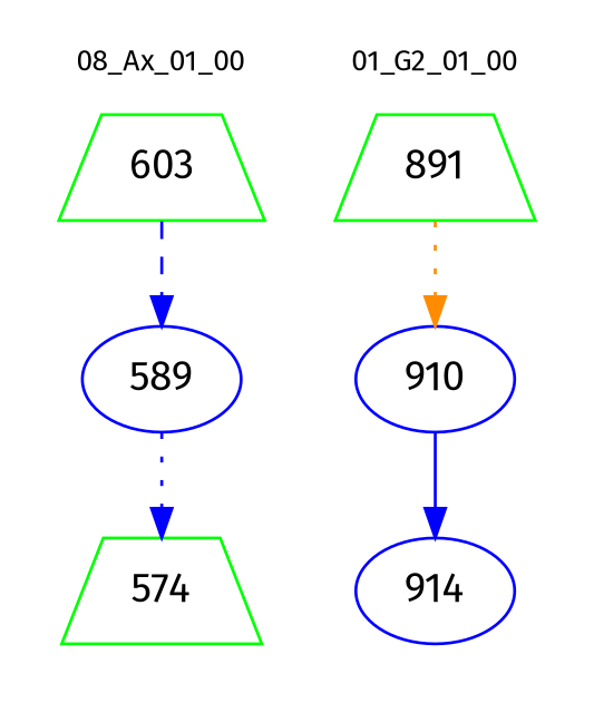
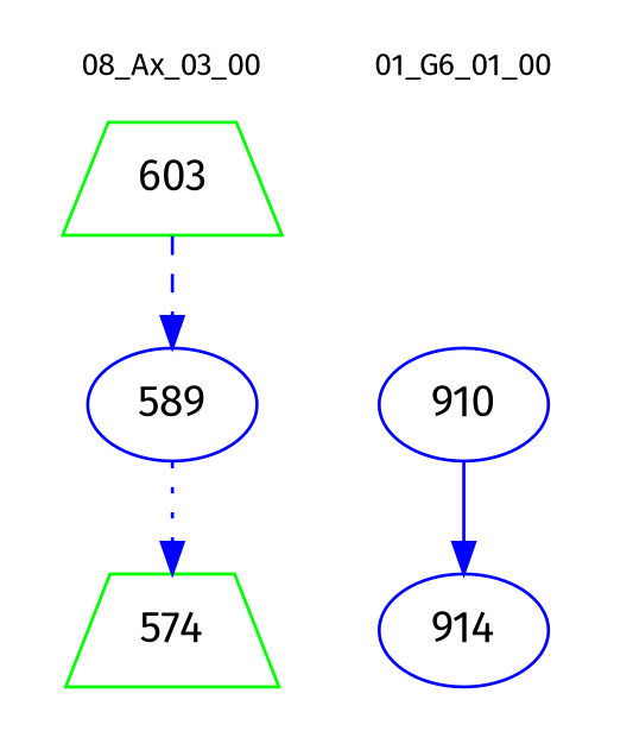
  digraph {
    fontname="Fira Sans"
    node [color=green fontname="Fira Sans" shape=trapezium]
    edge [color=blue fontname="Fira Sans" style=dotted]
    n1 [label=603]
    n2 [color=blue label=589 shape=ellipse]
    n3 [label=574]
-   n4 [label=891]
    n5 [color=blue label=910 shape=ellipse]
    n6 [color=blue label=914 shape=ellipse]
    subgraph cluster_1 {
      color=white
      fontsize=10
-     label="08_Ax_01_00"
+     label="08_Ax_03_00"
      n1
      n2
      n3
    }
    subgraph cluster_2 {
      color=white
      fontsize=10
-     label="01_G2_01_00"
-     n4
+     label="01_G6_01_00"
      n5
      n6
    }
    n1 -> n2 [style=dashed]
    n2 -> n3
-   n4 -> n5 [color=darkorange]
    n5 -> n6 [style=solid]
  }
